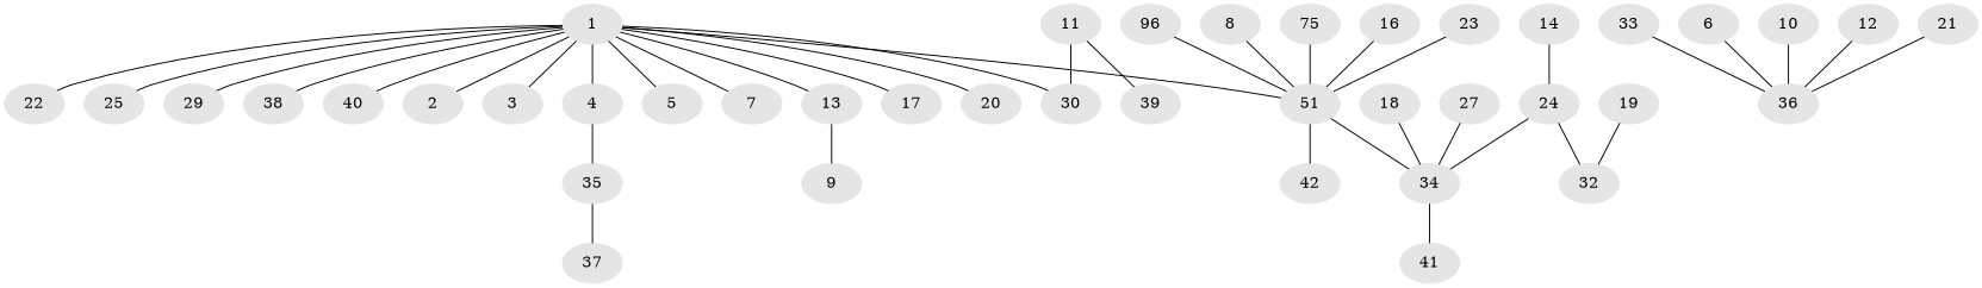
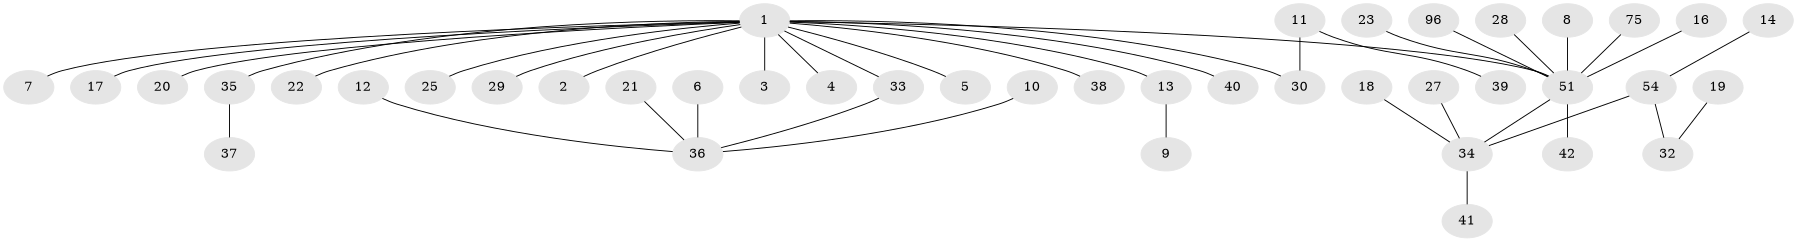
  graph {
    node [color=gray90 style=filled]
    edge [weight=1.0]
    1
    2
    3
    4
    5
    7
    13
    17
    20
    22
    25
    29
    30
    n14 [label=51]
    33
    35
    38
    40
    9
    34
    42
    36
    37
    6
    8
    10
    11
    39
    12
    14
-   24
+   24 [label=54]
    32
    n33 [label=75]
    16
    18
    41
    19
    21
    23
    n40 [label=96]
    27
+   28
    1 -- 2
    1 -- 3
    1 -- 4
    1 -- 5
    1 -- 7
    1 -- 13
    1 -- 17
    1 -- 20
    1 -- 22
    1 -- 25
    1 -- 29
    1 -- 30
    1 -- n14
-   4 -- 35
+   1 -- 33
+   1 -- 35
    1 -- 38
    1 -- 40
    13 -- 9
    n14 -- 34
    n14 -- 42
    33 -- 36
    35 -- 37
    34 -- 41
    6 -- 36
    8 -- n14
    10 -- 36
    11 -- 30
    11 -- 39
    12 -- 36
    14 -- 24
    24 -- 34
    24 -- 32
    n33 -- n14
    16 -- n14
    18 -- 34
    19 -- 32
    21 -- 36
    23 -- n14
    n40 -- n14
    27 -- 34
+   28 -- n14
  }
